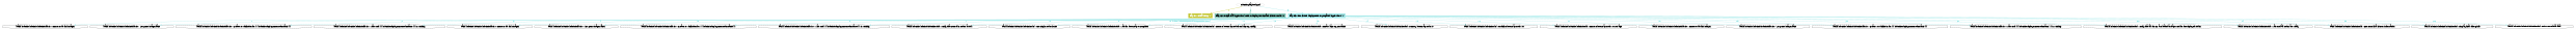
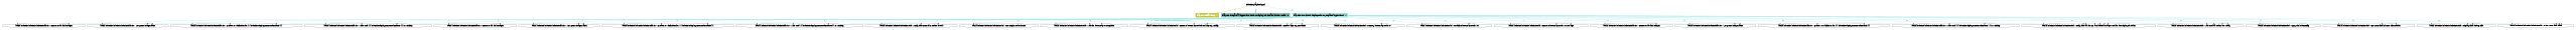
  digraph {
    concentrate=true
    ordering=in
    rankdir=TB
    node [shape=octagon]
    edge [color="#9fe7e8" fontcolor="#9fe7e8" style=bold]
    "kubeinit/playbook.yml" [style=dotted shape=""]
    "Play #1: Initial setup (1)" [color="#c4c635" fontcolor="#ffffff" shape=box style=filled]
    "Play #2: Prepare all hypervisor hosts to deploy service and cluster nodes (0)" [color="#81c4b8" fontcolor="#000000" shape=box style=filled]
    "Play #3: Run cluster deployment on prepared hypervisors (1)" [color="#9fe7e8" fontcolor="#000000" shape=box style=filled]
    n5 [label="[task] kubeinit.kubeinit.kubeinit_libvirt : Remove old disk images"]
    n6 [label="[task] kubeinit.kubeinit.kubeinit_libvirt : Set guest images facts"]
    n7 [label="[task] kubeinit.kubeinit.kubeinit_libvirt : Create VM definition for {{ kubeinit_deployment_node_name }}"]
    n8 [label="[task] kubeinit.kubeinit.kubeinit_libvirt : Wait until {{ kubeinit_deployment_node_name }} is running"]
    n9 [label="[task] kubeinit.kubeinit.kubeinit_libvirt : Remove old disk images"]
    n10 [label="[task] kubeinit.kubeinit.kubeinit_libvirt : Set guest images facts"]
    n11 [label="[task] kubeinit.kubeinit.kubeinit_libvirt : Create VM definition for {{ kubeinit_deployment_node_name }}"]
    n12 [label="[task] kubeinit.kubeinit.kubeinit_libvirt : Wait until {{ kubeinit_deployment_node_name }} is running"]
    n13 [label="[task] kubeinit.kubeinit.kubeinit_okd : Verify that controller nodes are ok"]
    n14 [label="[task] kubeinit.kubeinit.kubeinit_okd : Use single node cluster"]
    n15 [label="[task] kubeinit.kubeinit.kubeinit_okd : Wait for bootstrap to complete"]
    n16 [label="[task] kubeinit.kubeinit.kubeinit_okd : Remove bootstrap node from haproxy config"]
    n17 [label="[task] kubeinit.kubeinit.kubeinit_okd : Restart haproxy container"]
    n18 [label="[task] kubeinit.kubeinit.kubeinit_okd : Destroy bootstrap node VM"]
    n19 [label="[task] kubeinit.kubeinit.kubeinit_okd : Undefine bootstrap node VM"]
    n20 [label="[task] kubeinit.kubeinit.kubeinit_okd : Remove bootstrap node VM storage"]
    n21 [label="[task] kubeinit.kubeinit.kubeinit_libvirt : Remove old disk images"]
    n22 [label="[task] kubeinit.kubeinit.kubeinit_libvirt : Set guest images facts"]
    n23 [label="[task] kubeinit.kubeinit.kubeinit_libvirt : Create VM definition for {{ kubeinit_deployment_node_name }}"]
    n24 [label="[task] kubeinit.kubeinit.kubeinit_libvirt : Wait until {{ kubeinit_deployment_node_name }} is running"]
    n25 [label="[task] kubeinit.kubeinit.kubeinit_okd : verify that all the csr are loaded and aproved for the deployed nodes"]
    n26 [label="[task] kubeinit.kubeinit.kubeinit_okd : wait until all nodes are ready"]
+   n27 [label="[task] kubeinit.kubeinit.kubeinit_okd : Copy the kubeconfig"]
    n28 [label="[task] kubeinit.kubeinit.kubeinit_okd : Get some final cluster information"]
    n29 [label="[task] kubeinit.kubeinit.kubeinit_okd : Display final debug info"]
    n30 [label="[task] kubeinit.kubeinit.kubeinit_okd : Print some final data"]
    subgraph sub_1 {
      "kubeinit/playbook.yml"
      "Play #1: Initial setup (1)"
    }
    subgraph sub_2 {
      "kubeinit/playbook.yml"
      "Play #2: Prepare all hypervisor hosts to deploy service and cluster nodes (0)"
    }
    subgraph sub_3 {
      "kubeinit/playbook.yml"
      "Play #3: Run cluster deployment on prepared hypervisors (1)"
      n5
      n6
      n7
      n8
      n9
      n10
      n11
      n12
      n13
      n14
      n15
      n16
      n17
      n18
      n19
      n20
      n21
      n22
      n23
      n24
      n25
      n26
+     n27
      n28
      n29
      n30
    }
    "kubeinit/playbook.yml" -> "Play #1: Initial setup (1)" [color="#c4c635" fontcolor="#c4c635" label=1]
    "kubeinit/playbook.yml" -> "Play #2: Prepare all hypervisor hosts to deploy service and cluster nodes (0)" [color="#81c4b8" fontcolor="#81c4b8" label=2]
    "kubeinit/playbook.yml" -> "Play #3: Run cluster deployment on prepared hypervisors (1)" [label=3]
    "Play #3: Run cluster deployment on prepared hypervisors (1)" -> n5 [label=1]
    "Play #3: Run cluster deployment on prepared hypervisors (1)" -> n6 [label=2]
    "Play #3: Run cluster deployment on prepared hypervisors (1)" -> n7 [label=3]
    "Play #3: Run cluster deployment on prepared hypervisors (1)" -> n8 [label=4]
    "Play #3: Run cluster deployment on prepared hypervisors (1)" -> n9 [label=5]
    "Play #3: Run cluster deployment on prepared hypervisors (1)" -> n10 [label=6]
    "Play #3: Run cluster deployment on prepared hypervisors (1)" -> n11 [label=7]
    "Play #3: Run cluster deployment on prepared hypervisors (1)" -> n12 [label=8]
    "Play #3: Run cluster deployment on prepared hypervisors (1)" -> n13 [label=9]
    "Play #3: Run cluster deployment on prepared hypervisors (1)" -> n14 [label="10  [when: kubeinit_controller_count|int == 1]"]
    "Play #3: Run cluster deployment on prepared hypervisors (1)" -> n15 [label=11]
    "Play #3: Run cluster deployment on prepared hypervisors (1)" -> n16 [label=12]
    "Play #3: Run cluster deployment on prepared hypervisors (1)" -> n17 [label=13]
    "Play #3: Run cluster deployment on prepared hypervisors (1)" -> n18 [label=14]
    "Play #3: Run cluster deployment on prepared hypervisors (1)" -> n19 [label=15]
    "Play #3: Run cluster deployment on prepared hypervisors (1)" -> n20 [label=16]
    "Play #3: Run cluster deployment on prepared hypervisors (1)" -> n21 [label=17]
    "Play #3: Run cluster deployment on prepared hypervisors (1)" -> n22 [label=18]
    "Play #3: Run cluster deployment on prepared hypervisors (1)" -> n23 [label=19]
    "Play #3: Run cluster deployment on prepared hypervisors (1)" -> n24 [label=20]
    "Play #3: Run cluster deployment on prepared hypervisors (1)" -> n25 [label=21]
    "Play #3: Run cluster deployment on prepared hypervisors (1)" -> n26 [label=22]
+   "Play #3: Run cluster deployment on prepared hypervisors (1)" -> n27 [label=23]
    "Play #3: Run cluster deployment on prepared hypervisors (1)" -> n28 [label=24]
    "Play #3: Run cluster deployment on prepared hypervisors (1)" -> n29 [label=25]
    "Play #3: Run cluster deployment on prepared hypervisors (1)" -> n30 [label=26]
  }
